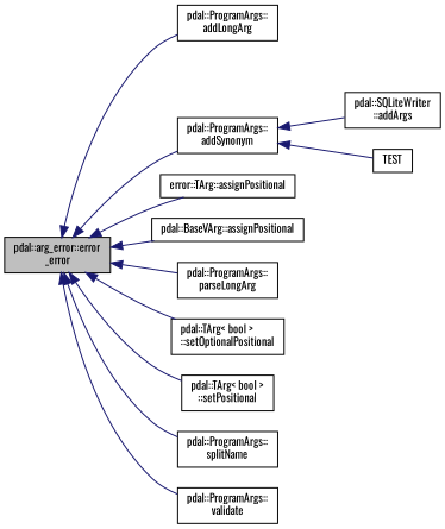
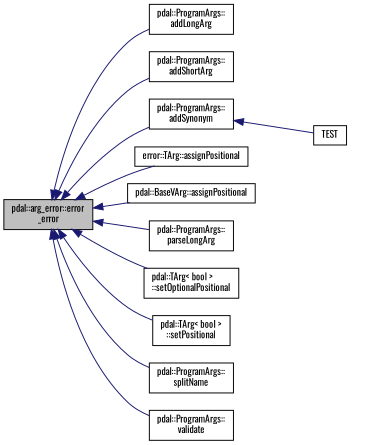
  digraph {
    fontname=Oswald
    rankdir=LR
    node [color=black fillcolor=white fontname=Oswald fontsize=10 shape=record style=filled]
    edge [color=midnightblue dir=back fontname=Oswald fontsize=10 labelfontname=Helvetica labelfontsize=10 style=solid]
    n1 [fillcolor=grey75 fontcolor=black height=0.2 label="pdal::arg_error::error\l_error" width=0.4]
    n2 [height=0.2 label="pdal::ProgramArgs::\laddLongArg" width=0.4]
+   n3 [height=0.2 label="pdal::ProgramArgs::\laddShortArg" width=0.4]
    n4 [height=0.2 label="pdal::ProgramArgs::\laddSynonym" width=0.4]
    n5 [height=0.2 label="error::TArg::assignPositional" width=0.4]
    n6 [height=0.2 label="pdal::BaseVArg::assignPositional" width=0.4]
    n7 [height=0.2 label="pdal::ProgramArgs::\lparseLongArg" width=0.4]
    n8 [height=0.2 label="pdal::TArg\< bool \>\l::setOptionalPositional" width=0.4]
    n9 [height=0.2 label="pdal::TArg\< bool \>\l::setPositional" width=0.4]
    n10 [height=0.2 label="pdal::ProgramArgs::\lsplitName" width=0.4]
    n11 [height=0.2 label="pdal::ProgramArgs::\lvalidate" width=0.4]
-   n12 [height=0.2 label="pdal::SQLiteWriter\l::addArgs" width=0.4]
    n13 [height=0.2 label=TEST width=0.4]
    n1 -> n2
+   n1 -> n3
    n1 -> n4
    n1 -> n5
    n1 -> n6
    n1 -> n7
    n1 -> n8
    n1 -> n9
    n1 -> n10
    n1 -> n11
-   n4 -> n12
    n4 -> n13
  }
